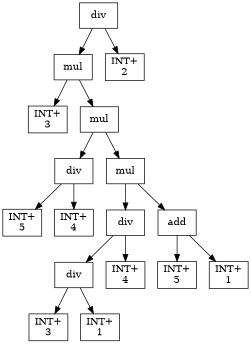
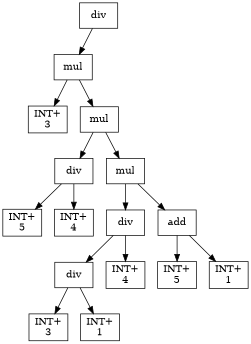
  digraph {
    node [shape=box]
    n1 [label=div]
    n2 [label=mul]
-   n3 [label="INT+\n2"]
    n4 [label="INT+\n3"]
    n5 [label=mul]
    n6 [label=div]
    n7 [label=mul]
    n8 [label="INT+\n5"]
    n9 [label="INT+\n4"]
    n10 [label=div]
    n11 [label=add]
    n12 [label=div]
    n13 [label="INT+\n4"]
    n14 [label="INT+\n3"]
    n15 [label="INT+\n1"]
    n16 [label="INT+\n5"]
    n17 [label="INT+\n1"]
    n1 -> n2
-   n1 -> n3
    n2 -> n4
    n2 -> n5
    n5 -> n6
    n5 -> n7
    n6 -> n8
    n6 -> n9
    n7 -> n10
    n7 -> n11
    n10 -> n12
    n10 -> n13
    n11 -> n16
    n11 -> n17
    n12 -> n14
    n12 -> n15
  }
